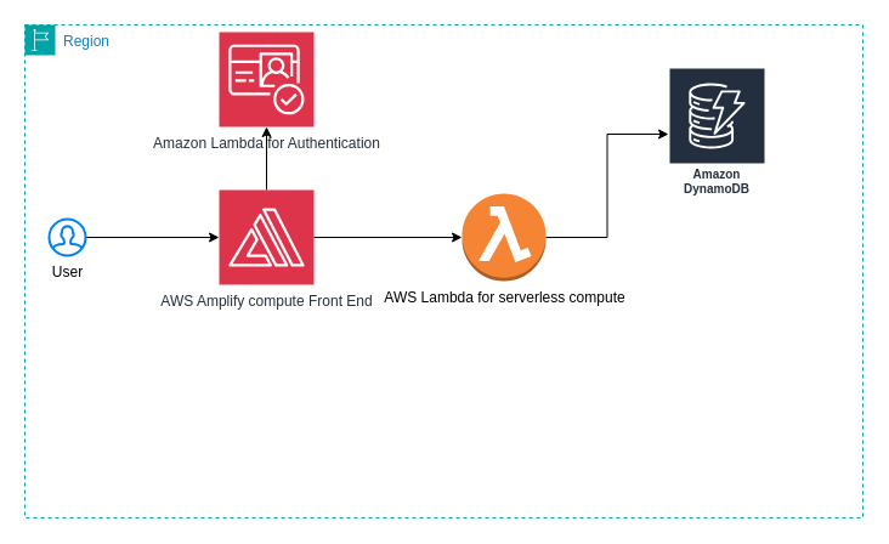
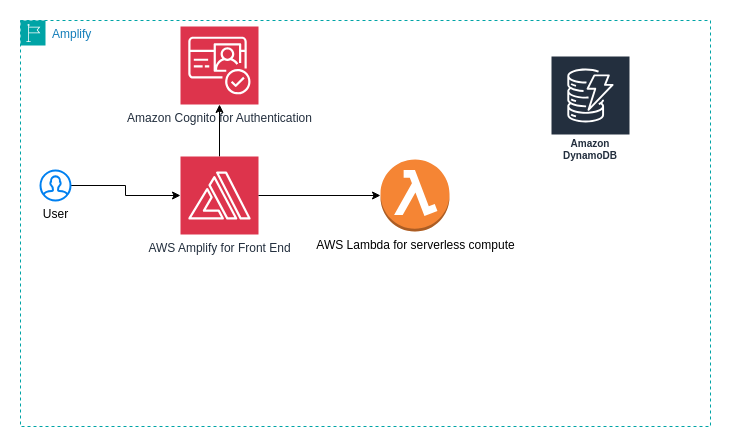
  <mxCell id="0" />
  <mxCell id="1" parent="0" />
  <mxCell id="2" value="" style="edgeStyle=orthogonalEdgeStyle;rounded=0;orthogonalLoop=1;jettySize=auto;html=1;" edge="1" parent="1" source="3" target="9"><mxGeometry relative="1" as="geometry" /></mxCell>
- <mxCell id="3" value="AWS Amplify compute Front End" style="sketch=0;points=[[0,0,0],[0.25,0,0],[0.5,0,0],[0.75,0,0],[1,0,0],[0,1,0],[0.25,1,0],[0.5,1,0],[0.75,1,0],[1,1,0],[0,0.25,0],[0,0.5,0],[0,0.75,0],[1,0.25,0],[1,0.5,0],[1,0.75,0]];outlineConnect=0;fontColor=#232F3E;fillColor=#DD344C;strokeColor=#ffffff;dashed=0;verticalLabelPosition=bottom;verticalAlign=top;align=center;html=1;fontSize=12;fontStyle=0;aspect=fixed;shape=mxgraph.aws4.resourceIcon;resIcon=mxgraph.aws4.amplify;" vertex="1" parent="1"><mxGeometry x="180" y="156" width="78" height="78" as="geometry" /></mxCell>
+ <mxCell id="3" value="AWS Amplify for Front End" style="sketch=0;points=[[0,0,0],[0.25,0,0],[0.5,0,0],[0.75,0,0],[1,0,0],[0,1,0],[0.25,1,0],[0.5,1,0],[0.75,1,0],[1,1,0],[0,0.25,0],[0,0.5,0],[0,0.75,0],[1,0.25,0],[1,0.5,0],[1,0.75,0]];outlineConnect=0;fontColor=#232F3E;fillColor=#DD344C;strokeColor=#ffffff;dashed=0;verticalLabelPosition=bottom;verticalAlign=top;align=center;html=1;fontSize=12;fontStyle=0;aspect=fixed;shape=mxgraph.aws4.resourceIcon;resIcon=mxgraph.aws4.amplify;" vertex="1" parent="1"><mxGeometry x="180" y="156" width="78" height="78" as="geometry" /></mxCell>
  <mxCell id="4" style="edgeStyle=orthogonalEdgeStyle;rounded=0;orthogonalLoop=1;jettySize=auto;html=1;" edge="1" parent="1" source="5" target="3"><mxGeometry relative="1" as="geometry" /></mxCell>
- <mxCell id="5" value="User" style="html=1;verticalLabelPosition=bottom;align=center;labelBackgroundColor=#ffffff;verticalAlign=top;strokeWidth=2;strokeColor=#0080F0;shadow=0;dashed=0;shape=mxgraph.ios7.icons.user;" vertex="1" parent="1"><mxGeometry x="40" y="180" width="30" height="30" as="geometry" /></mxCell>
- <mxCell id="6" value="" style="edgeStyle=orthogonalEdgeStyle;rounded=0;orthogonalLoop=1;jettySize=auto;html=1;" edge="1" parent="1" source="7" target="10"><mxGeometry relative="1" as="geometry" /></mxCell>
+ <mxCell id="5" value="User" style="html=1;verticalLabelPosition=bottom;align=center;labelBackgroundColor=#ffffff;verticalAlign=top;strokeWidth=2;strokeColor=#0080F0;shadow=0;dashed=0;shape=mxgraph.ios7.icons.user;" vertex="1" parent="1"><mxGeometry x="40" y="170" width="30" height="30" as="geometry" /></mxCell>
  <mxCell id="7" value="AWS Lambda for serverless compute" style="outlineConnect=0;dashed=0;verticalLabelPosition=bottom;verticalAlign=top;align=center;html=1;shape=mxgraph.aws3.lambda_function;fillColor=#F58534;gradientColor=none;" vertex="1" parent="1"><mxGeometry x="380" y="159" width="69" height="72" as="geometry" /></mxCell>
- <mxCell id="8" value="Region" style="points=[[0,0],[0.25,0],[0.5,0],[0.75,0],[1,0],[1,0.25],[1,0.5],[1,0.75],[1,1],[0.75,1],[0.5,1],[0.25,1],[0,1],[0,0.75],[0,0.5],[0,0.25]];outlineConnect=0;gradientColor=none;html=1;whiteSpace=wrap;fontSize=12;fontStyle=0;container=1;pointerEvents=0;collapsible=0;recursiveResize=0;shape=mxgraph.aws4.group;grIcon=mxgraph.aws4.group_region;strokeColor=#00A4A6;fillColor=none;verticalAlign=top;align=left;spacingLeft=30;fontColor=#147EBA;dashed=1;" vertex="1" parent="1"><mxGeometry x="20" y="20" width="690" height="406" as="geometry" /></mxCell>
- <mxCell id="9" value="Amazon Lambda for Authentication" style="sketch=0;points=[[0,0,0],[0.25,0,0],[0.5,0,0],[0.75,0,0],[1,0,0],[0,1,0],[0.25,1,0],[0.5,1,0],[0.75,1,0],[1,1,0],[0,0.25,0],[0,0.5,0],[0,0.75,0],[1,0.25,0],[1,0.5,0],[1,0.75,0]];outlineConnect=0;fontColor=#232F3E;fillColor=#DD344C;strokeColor=#ffffff;dashed=0;verticalLabelPosition=bottom;verticalAlign=top;align=center;html=1;fontSize=12;fontStyle=0;aspect=fixed;shape=mxgraph.aws4.resourceIcon;resIcon=mxgraph.aws4.cognito;" vertex="1" parent="8"><mxGeometry x="160" y="6" width="78" height="78" as="geometry" /></mxCell>
+ <mxCell id="8" value="Amplify" style="points=[[0,0],[0.25,0],[0.5,0],[0.75,0],[1,0],[1,0.25],[1,0.5],[1,0.75],[1,1],[0.75,1],[0.5,1],[0.25,1],[0,1],[0,0.75],[0,0.5],[0,0.25]];outlineConnect=0;gradientColor=none;html=1;whiteSpace=wrap;fontSize=12;fontStyle=0;container=1;pointerEvents=0;collapsible=0;recursiveResize=0;shape=mxgraph.aws4.group;grIcon=mxgraph.aws4.group_region;strokeColor=#00A4A6;fillColor=none;verticalAlign=top;align=left;spacingLeft=30;fontColor=#147EBA;dashed=1;" vertex="1" parent="1"><mxGeometry x="20" y="20" width="690" height="406" as="geometry" /></mxCell>
+ <mxCell id="9" value="Amazon Cognito for Authentication" style="sketch=0;points=[[0,0,0],[0.25,0,0],[0.5,0,0],[0.75,0,0],[1,0,0],[0,1,0],[0.25,1,0],[0.5,1,0],[0.75,1,0],[1,1,0],[0,0.25,0],[0,0.5,0],[0,0.75,0],[1,0.25,0],[1,0.5,0],[1,0.75,0]];outlineConnect=0;fontColor=#232F3E;fillColor=#DD344C;strokeColor=#ffffff;dashed=0;verticalLabelPosition=bottom;verticalAlign=top;align=center;html=1;fontSize=12;fontStyle=0;aspect=fixed;shape=mxgraph.aws4.resourceIcon;resIcon=mxgraph.aws4.cognito;" vertex="1" parent="8"><mxGeometry x="160" y="6" width="78" height="78" as="geometry" /></mxCell>
  <mxCell id="10" value="Amazon DynamoDB" style="sketch=0;outlineConnect=0;fontColor=#232F3E;gradientColor=none;strokeColor=#ffffff;fillColor=#232F3E;dashed=0;verticalLabelPosition=middle;verticalAlign=bottom;align=center;html=1;whiteSpace=wrap;fontSize=10;fontStyle=1;spacing=3;shape=mxgraph.aws4.productIcon;prIcon=mxgraph.aws4.dynamodb;" vertex="1" parent="8"><mxGeometry x="530" y="35" width="80" height="110" as="geometry" /></mxCell>
  <mxCell id="11" style="edgeStyle=orthogonalEdgeStyle;rounded=0;orthogonalLoop=1;jettySize=auto;html=1;entryX=0;entryY=0.5;entryDx=0;entryDy=0;entryPerimeter=0;" edge="1" parent="1" source="3" target="7"><mxGeometry relative="1" as="geometry" /></mxCell>
